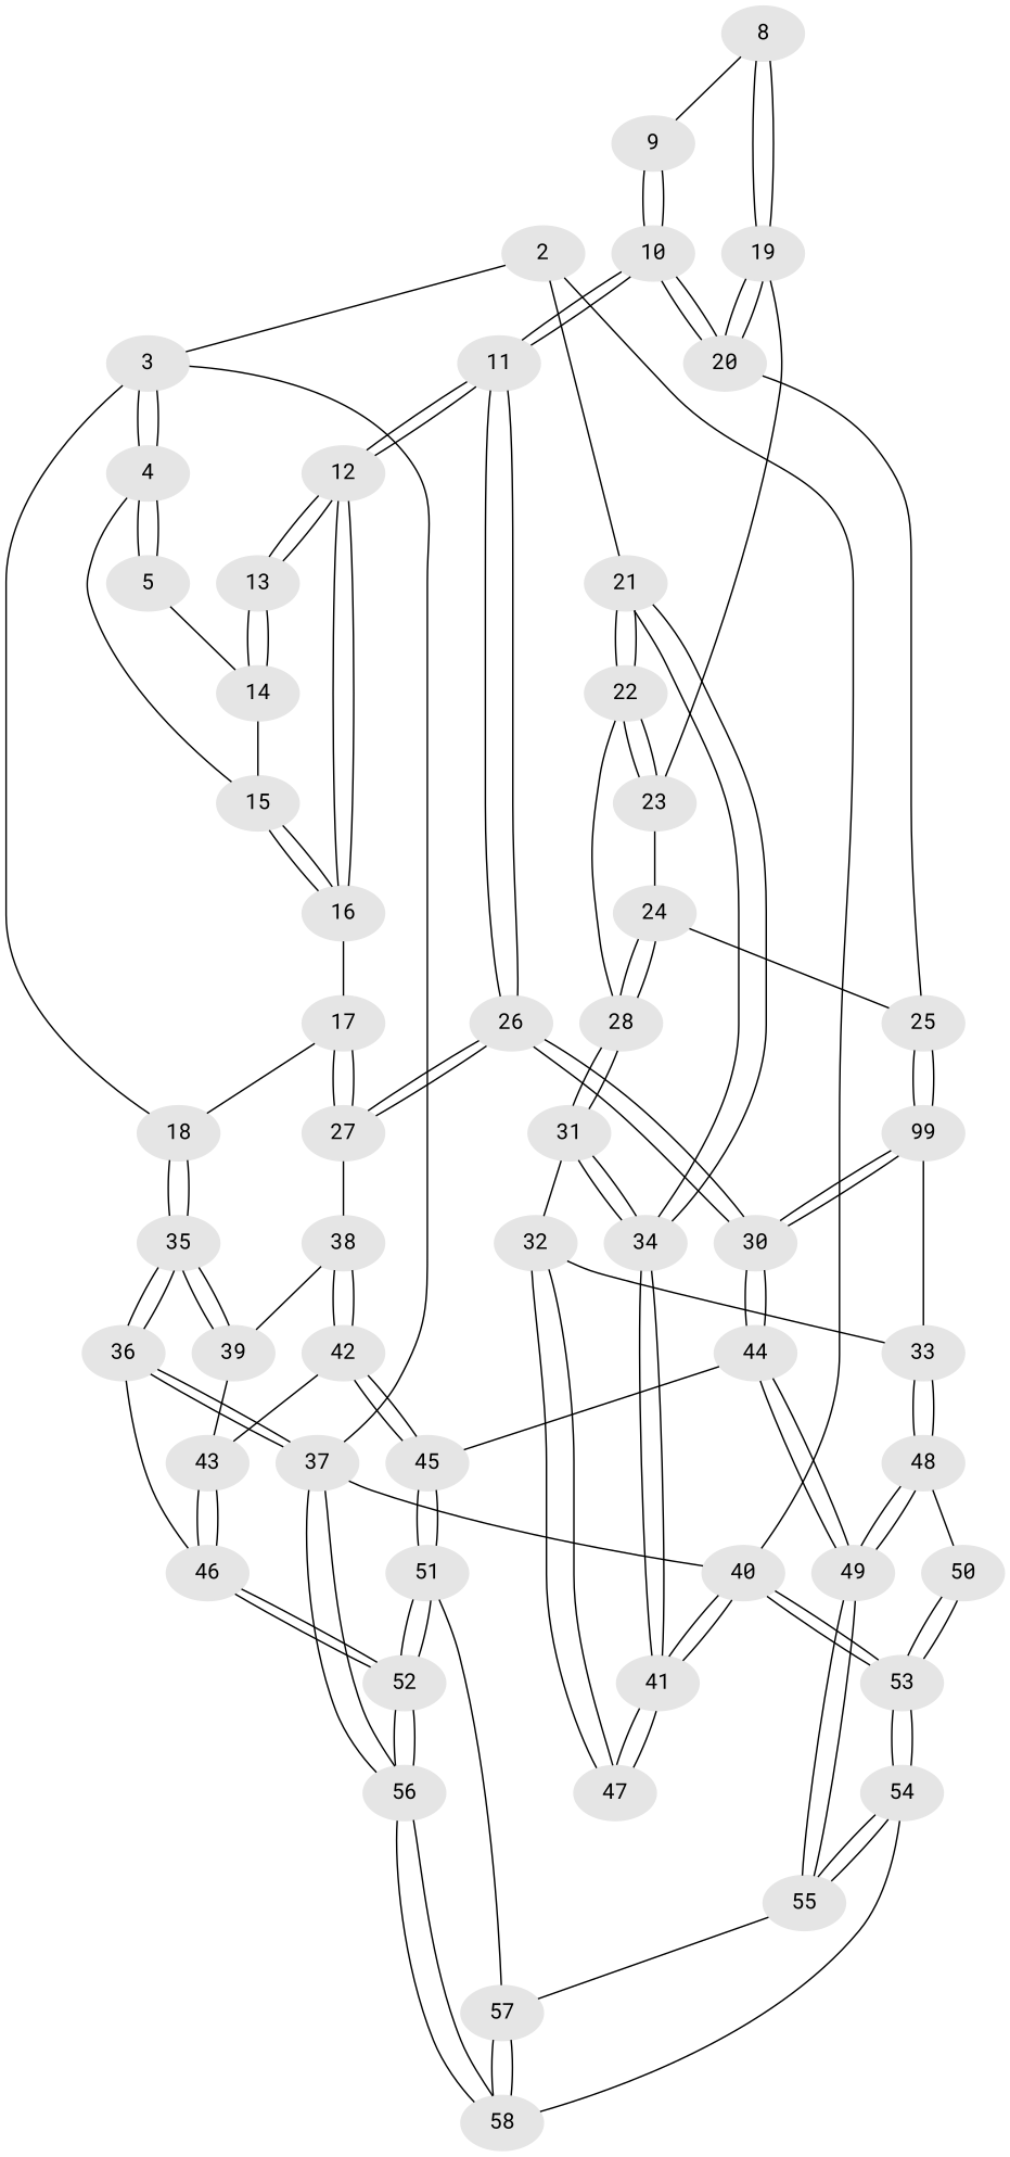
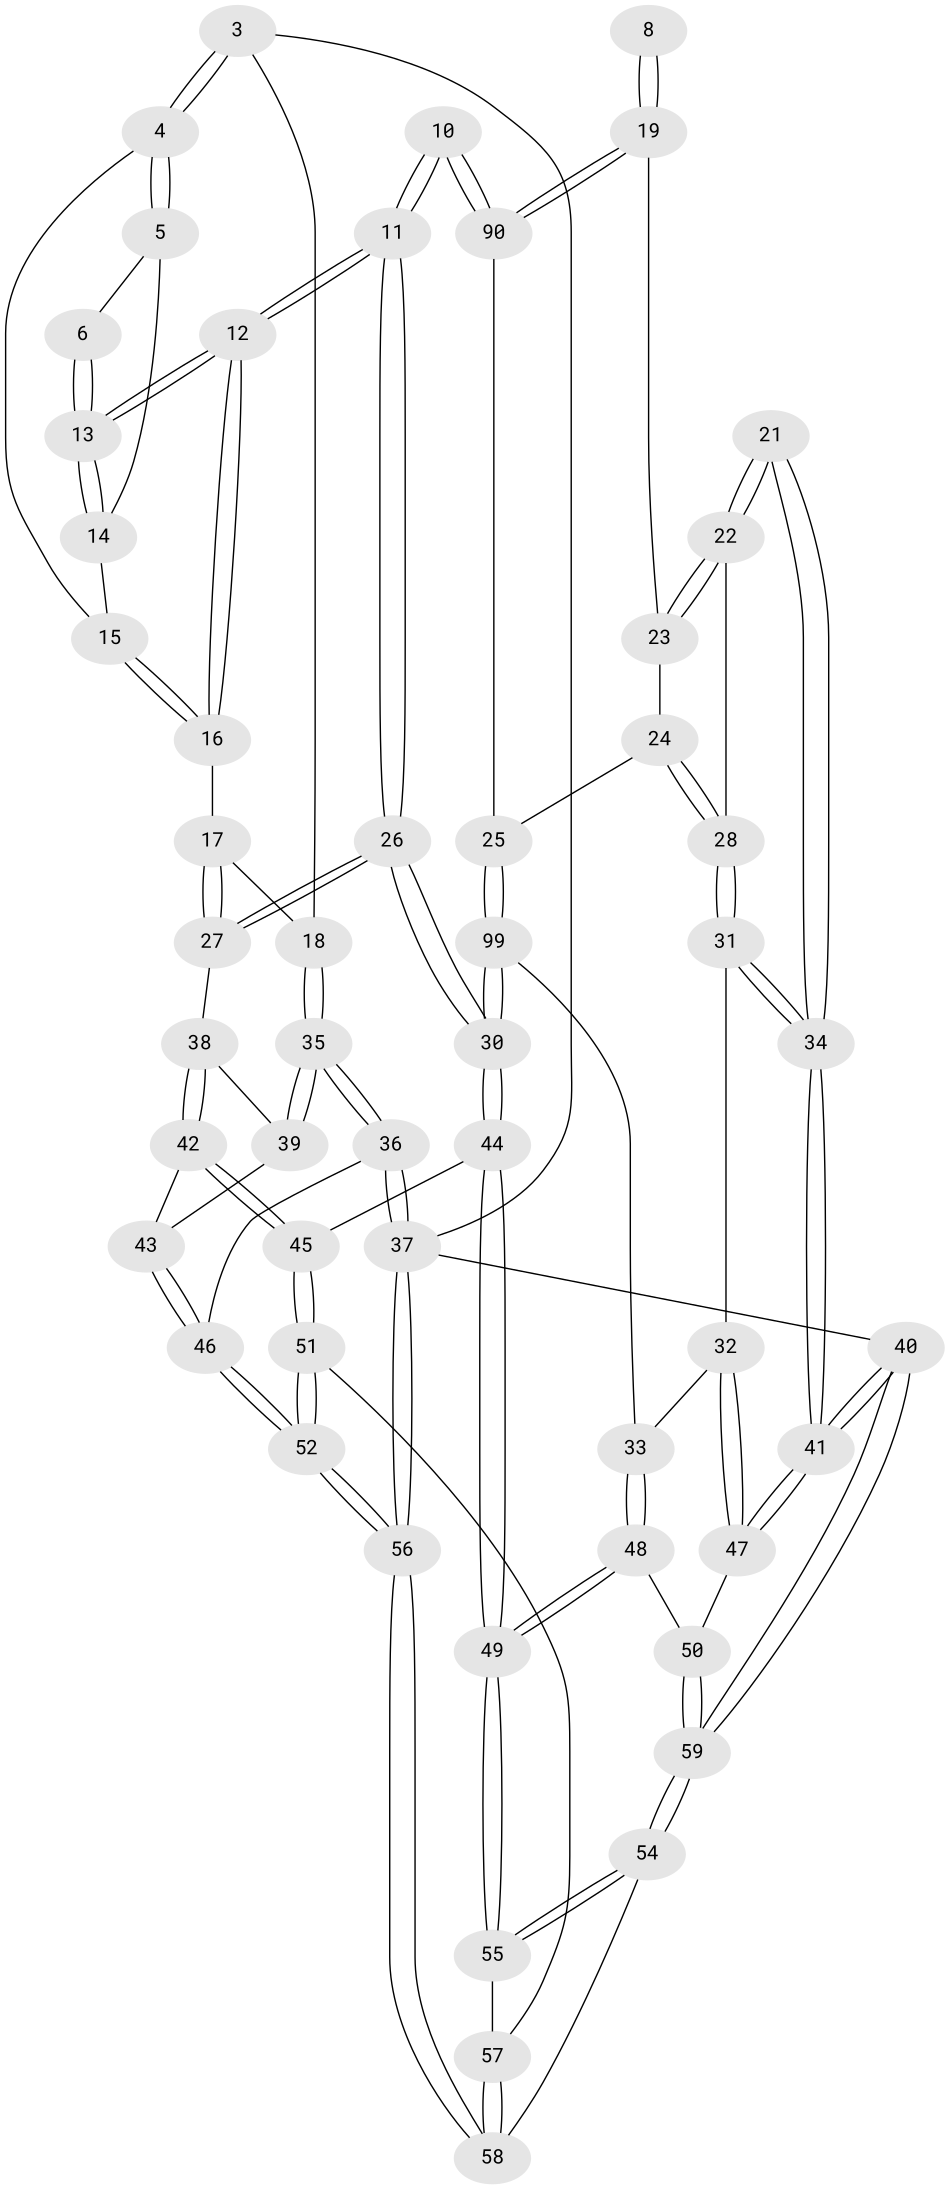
  graph {
    fontname="Roboto Mono"
    node [color=gray90 fontname="Roboto Mono" style=filled]
    edge [fontname="Roboto Mono"]
-   2
    3
    21
    40
    8
-   9
    19
    4
    18
    37
    22
    34
    41
-   53
+   53 [label=59]
    5
    15
    35
    56
+   6
    14
    16
    13
    10
-   20
+   20 [label=90]
    23
    11
    12
    26
    25
    27
    30
    17
    38
    36
    39
    24
    n37 [label=99]
    28
    31
    33
    44
    42
    32
    48
    45
    49
    47
    50
    46
    43
    52
    58
    54
    51
    55
    57
-   2 -- 3
-   2 -- 21
-   2 -- 40
    3 -- 4
    3 -- 4
    3 -- 18
    3 -- 37
    21 -- 22
    21 -- 22
    21 -- 34
    21 -- 34
    40 -- 41
    40 -- 41
    40 -- 53
    40 -- 53
-   8 -- 9
    8 -- 19
    8 -- 19
-   9 -- 10
-   9 -- 10
    19 -- 20
    19 -- 20
    19 -- 23
    4 -- 5
    4 -- 5
    4 -- 15
    18 -- 35
    18 -- 35
    37 -- 40
    37 -- 56
    37 -- 56
    22 -- 23
    22 -- 23
    22 -- 28
    34 -- 41
    34 -- 41
    41 -- 47
    41 -- 47
    53 -- 54
    53 -- 54
+   5 -- 6
    5 -- 14
    15 -- 16
    15 -- 16
    35 -- 36
    35 -- 36
    35 -- 39
    35 -- 39
    56 -- 58
    56 -- 58
+   6 -- 13
+   6 -- 13
    14 -- 15
    16 -- 17
    13 -- 14
    13 -- 14
    10 -- 20
    10 -- 20
    10 -- 11
    10 -- 11
    20 -- 25
    23 -- 24
    11 -- 12
    11 -- 12
    11 -- 26
    11 -- 26
    12 -- 16
    12 -- 16
    12 -- 13
    12 -- 13
    26 -- 27
    26 -- 27
    26 -- 30
    26 -- 30
    25 -- n37
    25 -- n37
    27 -- 38
    30 -- 44
    30 -- 44
    17 -- 18
    17 -- 27
    17 -- 27
    38 -- 39
    38 -- 42
    38 -- 42
    36 -- 37
    36 -- 37
    36 -- 46
    39 -- 43
    24 -- 25
    24 -- 28
    24 -- 28
    n37 -- 30
    n37 -- 30
    n37 -- 33
    28 -- 31
    28 -- 31
    31 -- 34
    31 -- 34
    31 -- 32
    33 -- 48
    33 -- 48
    44 -- 45
    44 -- 49
    44 -- 49
    42 -- 45
    42 -- 45
    42 -- 43
    32 -- 33
    32 -- 47
    32 -- 47
    48 -- 49
    48 -- 49
    48 -- 50
    45 -- 51
    45 -- 51
    49 -- 55
    49 -- 55
+   47 -- 50
    50 -- 53
    50 -- 53
    46 -- 52
    46 -- 52
    43 -- 46
    43 -- 46
    52 -- 56
    52 -- 56
    54 -- 58
    54 -- 55
    54 -- 55
    51 -- 52
    51 -- 52
    51 -- 57
    55 -- 57
    57 -- 58
    57 -- 58
  }
